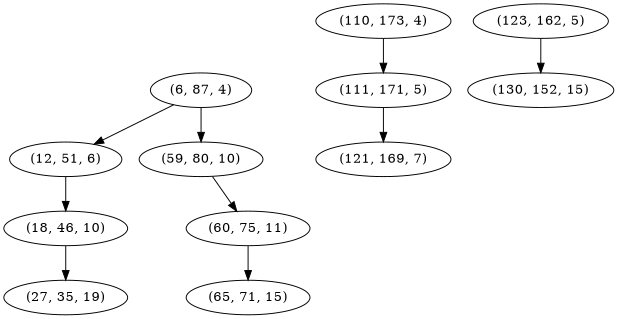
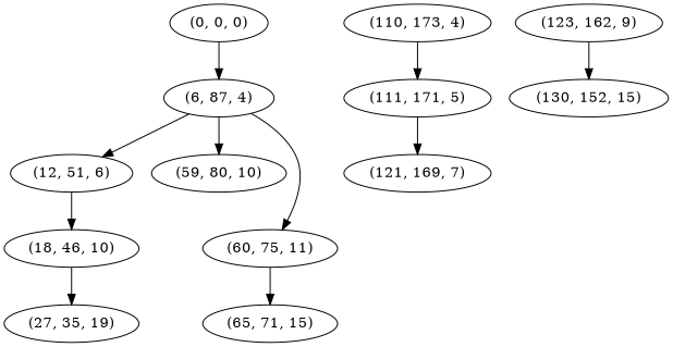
  digraph {
    n1 [label="(6, 87, 4)"]
+   "(0, 0, 0)"
    "(12, 51, 6)"
    "(59, 80, 10)"
    "(110, 173, 4)"
    "(111, 171, 5)"
    "(18, 46, 10)"
    "(60, 75, 11)"
    "(27, 35, 19)"
    "(65, 71, 15)"
    "(121, 169, 7)"
-   "(123, 162, 9)" [label="(123, 162, 5)"]
+   "(123, 162, 9)"
    "(130, 152, 15)"
    n1 -> "(12, 51, 6)"
    n1 -> "(59, 80, 10)"
+   "(0, 0, 0)" -> n1
    "(12, 51, 6)" -> "(18, 46, 10)"
-   "(59, 80, 10)" -> "(60, 75, 11)"
+   n1 -> "(60, 75, 11)"
    "(110, 173, 4)" -> "(111, 171, 5)"
    "(111, 171, 5)" -> "(121, 169, 7)"
    "(18, 46, 10)" -> "(27, 35, 19)"
    "(60, 75, 11)" -> "(65, 71, 15)"
    "(123, 162, 9)" -> "(130, 152, 15)"
  }
